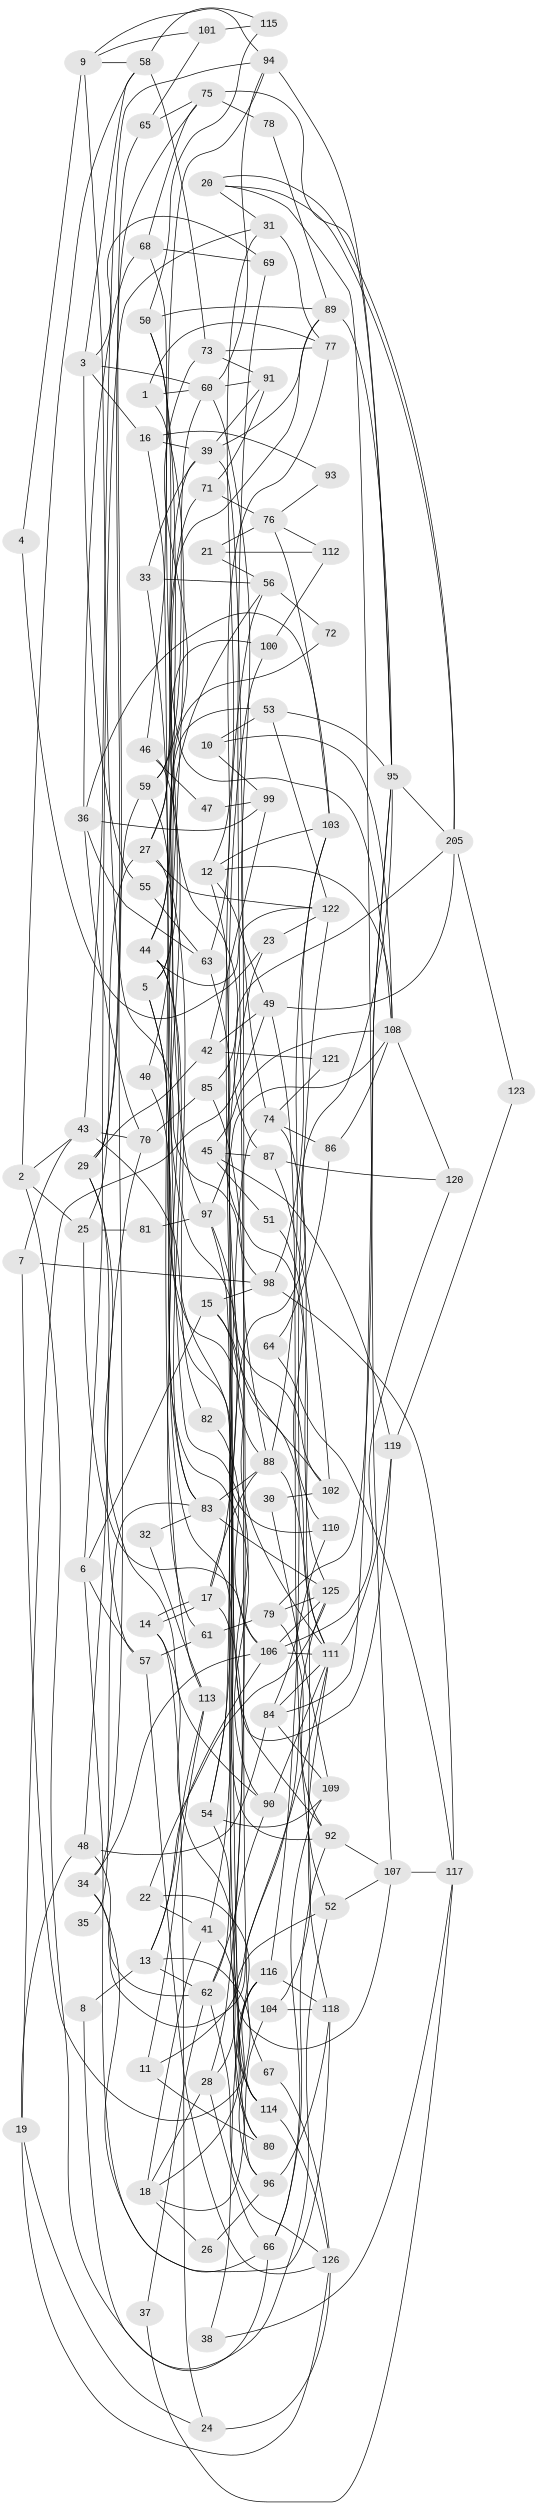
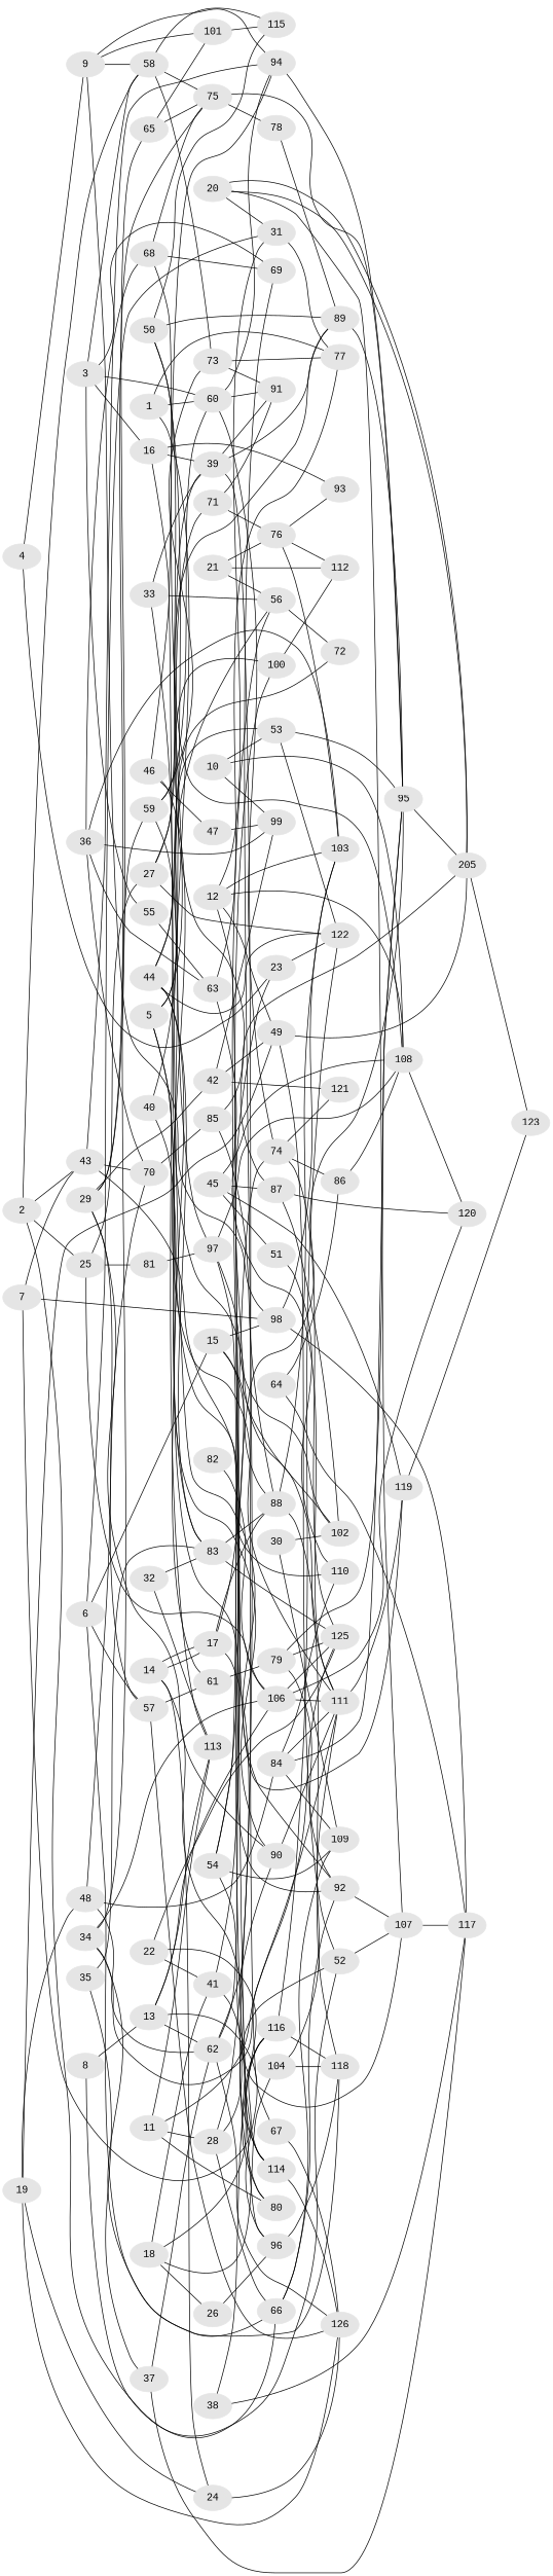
  graph {
    fontname="Liberation Mono"
    rankdir=LR
    node [color=gray90 fontname="Liberation Mono" style=filled]
    edge [fontname="Liberation Mono"]
    1
    60
    77
    111
    94
    91
    74
    119
    2
    25
    43
    58
    66
    106
    27
    81
    70
    110
    75
    115
    73
    92
    109
    3
    16
    55
    69
    39
    93
    63
    4
    9
    23
    98
    101
    122
    5
    53
    83
    89
    95
    125
    88
    107
    6
    15
    31
    57
    118
    102
    126
    61
    7
    116
    103
    117
    8
    13
    52
    113
    96
    62
    10
    99
    108
    120
    11
    28
    80
    12
    49
    n72 [label=205]
    90
    14
    17
    24
    114
    67
    18
    26
    41
    104
    56
    19
    48
    84
    20
    123
    21
    76
    112
    72
    22
    30
    82
    100
    97
    29
    42
    65
    121
    78
    32
    33
    34
    59
    35
    37
    36
    68
    85
    38
    40
    79
    44
    71
    45
    51
    87
    46
    47
    50
    54
    86
    64
    1 -- 60
    1 -- 77
    1 -- 111
    60 -- 94
    60 -- 91
    60 -- 74
    111 -- 119
    94 -- 95
    74 -- 125
    74 -- 121
    74 -- 86
    119 -- 123
    2 -- 25
    2 -- 43
    2 -- 58
    2 -- 66
    25 -- 106
    25 -- 27
    25 -- 81
    43 -- 94
    43 -- 70
    43 -- 110
+   58 -- 75
    58 -- 115
    58 -- 73
    66 -- 92
    66 -- 109
    106 -- 111
    106 -- 125
    106 -- 120
    27 -- 39
    27 -- 122
-   27 -- 82
    27 -- 100
    81 -- 97
    70 -- 85
    75 -- 95
    75 -- 78
    73 -- 77
    73 -- 91
    92 -- 107
    3 -- 60
    3 -- 58
    3 -- 16
    3 -- 55
    3 -- 69
    16 -- 92
    16 -- 39
    16 -- 93
    55 -- 63
    39 -- 91
    39 -- 89
    39 -- 67
    63 -- 77
    63 -- 111
    4 -- 9
    4 -- 23
    9 -- 94
    9 -- 58
    9 -- 98
    9 -- 101
    23 -- 122
    98 -- 103
    98 -- 117
    101 -- 115
    5 -- 92
    5 -- 53
    5 -- 83
    5 -- 89
    53 -- 122
    53 -- 95
    83 -- 125
    83 -- 88
    89 -- 95
    95 -- n72
    88 -- 118
    88 -- 103
    107 -- 117
    6 -- 15
    6 -- 31
    6 -- 57
    6 -- 118
    15 -- 98
    15 -- 88
    15 -- 102
    31 -- 77
    57 -- 126
    57 -- 61
    61 -- 79
    7 -- 43
    7 -- 98
    7 -- 116
    116 -- 122
    116 -- 118
    8 -- 13
    8 -- 52
    13 -- 106
    13 -- 113
    13 -- 96
    13 -- 62
    52 -- 107
    96 -- 118
    62 -- 95
    62 -- 126
    62 -- 90
    10 -- 53
    10 -- 99
    10 -- 108
    108 -- 120
    11 -- 125
    11 -- 113
-   18 -- 28
+   11 -- 28
    11 -- 80
    28 -- 66
    28 -- 69
    28 -- 52
    12 -- 31
    12 -- 103
    12 -- 96
    12 -- 108
    12 -- 49
    49 -- 52
    49 -- n72
    n72 -- 123
    90 -- 111
    14 -- 17
    14 -- 17
    14 -- 24
    14 -- 114
    17 -- 23
    17 -- 88
    17 -- 80
    24 -- 126
    114 -- 126
    67 -- 126
    18 -- 116
    18 -- 26
    18 -- 41
    18 -- 104
    26 -- 96
    41 -- 80
    41 -- 56
    104 -- 111
    104 -- 118
    56 -- 72
    19 -- 126
    19 -- 49
    19 -- 24
    19 -- 48
    48 -- 70
    48 -- 62
    48 -- 84
    84 -- 111
    84 -- 110
    84 -- 109
    84 -- 95
    20 -- 107
    20 -- 31
    20 -- n72
    20 -- n72
    21 -- 56
    21 -- 76
    21 -- 112
    76 -- 93
    76 -- 103
    76 -- 112
    22 -- 125
    22 -- 114
    22 -- 41
    30 -- 109
    30 -- 102
    82 -- 106
    100 -- 112
    97 -- 102
    97 -- 108
    97 -- 114
    29 -- 75
    29 -- 57
    29 -- 90
    29 -- 42
    29 -- 65
    42 -- 99
    42 -- 49
    42 -- 121
    65 -- 75
    65 -- 101
    78 -- 89
    32 -- 83
    32 -- 113
    33 -- 39
    33 -- 113
    33 -- 56
    34 -- 111
    34 -- 66
    34 -- 106
    34 -- 59
    59 -- 60
    59 -- 119
    59 -- 73
    35 -- 83
+   35 -- 37
    37 -- 117
    37 -- 62
    36 -- 70
    36 -- 63
    36 -- 103
    36 -- 99
    36 -- 68
    68 -- 75
    68 -- 69
    68 -- 108
    85 -- 88
    85 -- n72
    38 -- 116
    38 -- 117
    40 -- 61
    40 -- 56
    79 -- 92
    79 -- 95
    79 -- 125
    44 -- 122
    44 -- 83
    44 -- 90
    44 -- 72
    44 -- 71
    71 -- 91
    71 -- 76
    45 -- 119
    45 -- 108
    45 -- 51
    45 -- 87
    51 -- 110
    87 -- 102
    87 -- 120
    46 -- 111
    46 -- 94
    46 -- 47
    47 -- 99
    50 -- 115
    50 -- 89
    50 -- 97
    50 -- 87
    54 -- 74
    54 -- 109
    54 -- 107
    54 -- 100
    86 -- 108
    64 -- 117
    64 -- 86
  }
